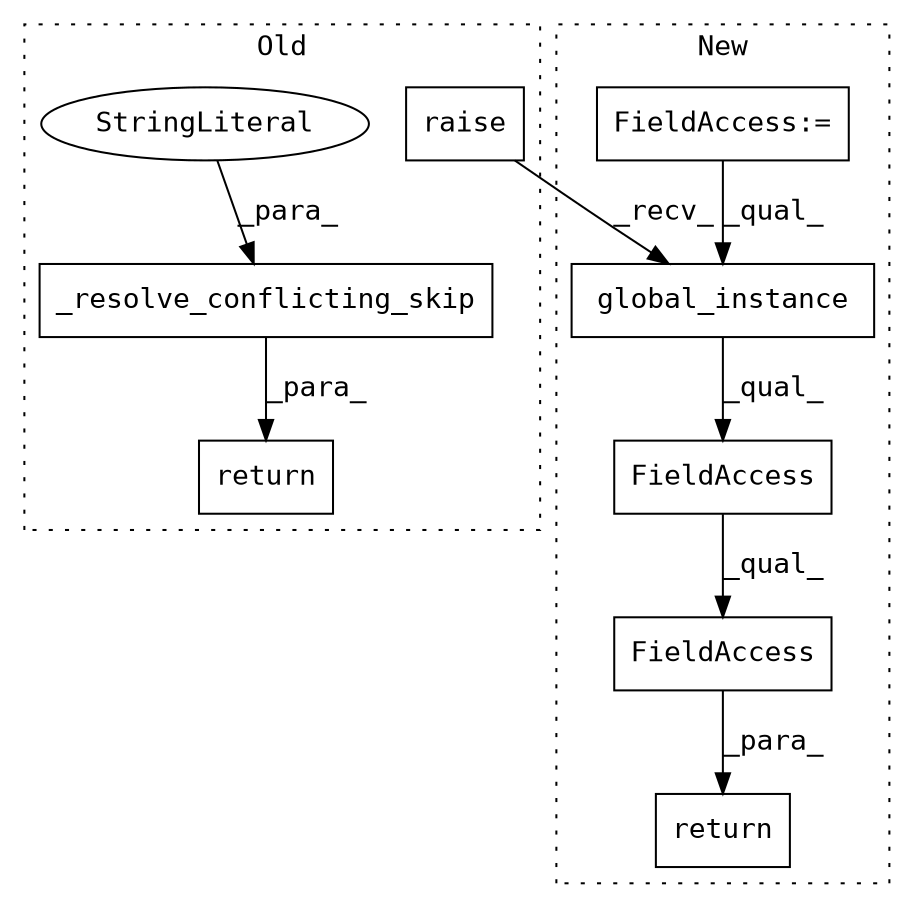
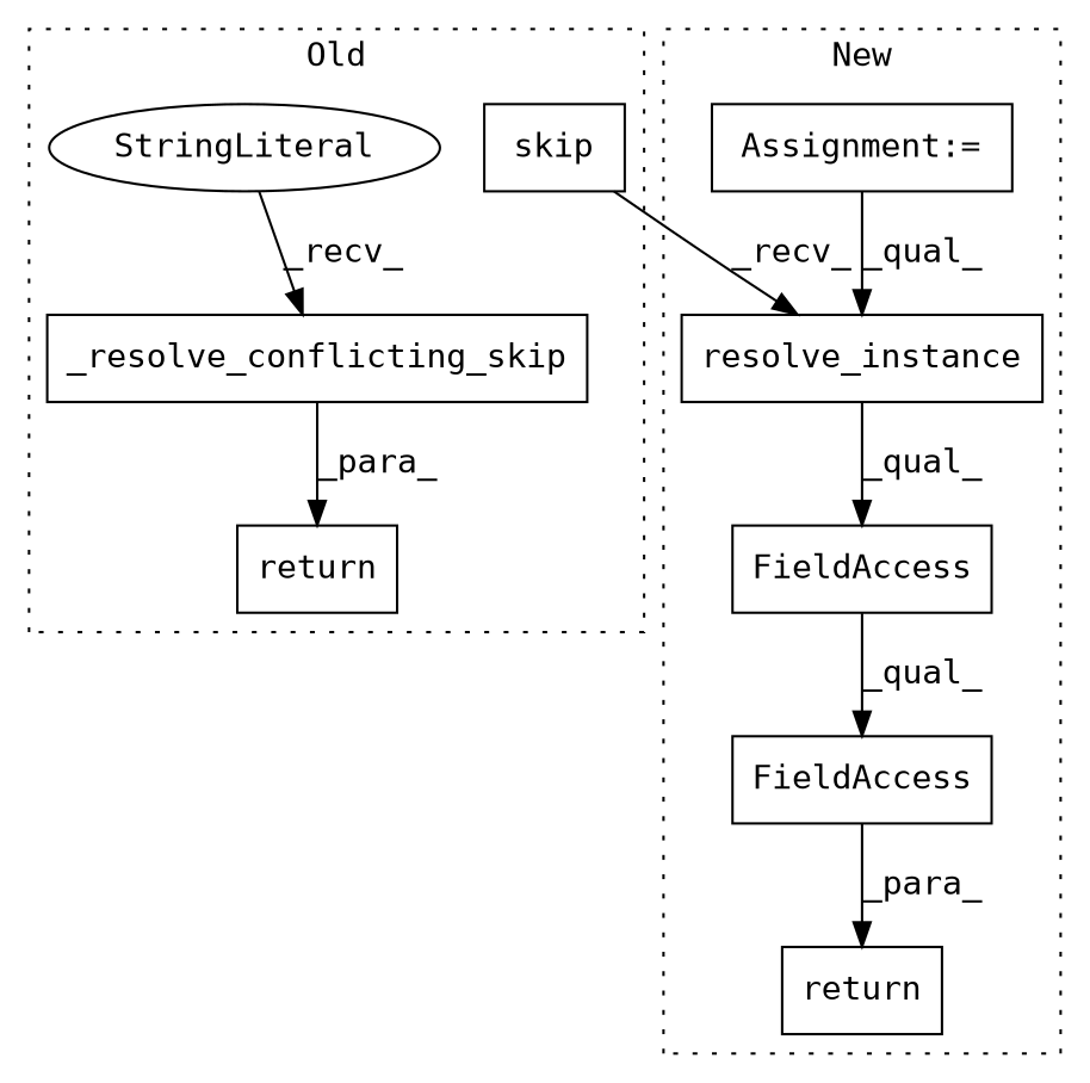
  digraph {
    fontname="DejaVu Sans Mono"
    node [a=32 fontname="DejaVu Sans Mono" l=7 s=2165 shape=box]
    edge [fontname="DejaVu Sans Mono"]
    n1 [a=41 label=return s=2316]
-   n2 [label=raise s=2323]
+   n2 [label=skip s=2323]
    n3 [l="26,1" label=_resolve_conflicting_skip s="2331,2372"]
    n4 [a=45 l=15 label=StringLiteral s=2357 shape=ellipse]
-   n5 [l=17 label=global_instance s=2174]
+   n5 [l=17 label=resolve_instance s=2174]
    n6 [a=41 label=return s=2158]
    n7 [a=22 l=34 label=FieldAccess]
    n8 [a=22 l=39 label=FieldAccess]
-   n9 [a=7 l=8 label="FieldAccess:=" s=2144]
+   n9 [a=7 l=8 label="Assignment:=" s=2144]
    subgraph cluster_1 {
      label=Old
      style=dotted
      n1
      n2
      n3
      n4
    }
    subgraph cluster_2 {
      label=New
      style=dotted
      n5
      n6
      n7
      n8
      n9
    }
    n2 -> n5 [label=_recv_]
    n3 -> n1 [label=_para_]
-   n4 -> n3 [label=_para_]
+   n4 -> n3 [label=_recv_]
    n5 -> n7 [label=_qual_]
    n7 -> n8 [label=_qual_]
    n8 -> n6 [label=_para_]
    n9 -> n5 [label=_qual_]
  }
